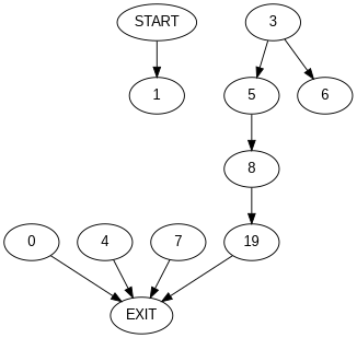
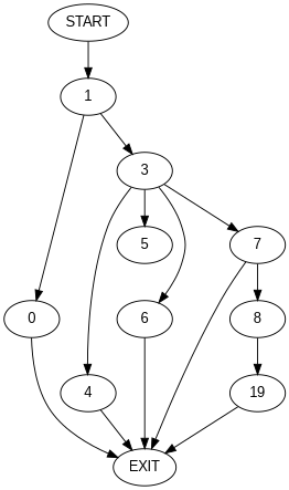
  digraph {
    fontname="Liberation Sans"
    node [fontname="Liberation Sans"]
    edge [fontname="Liberation Sans"]
    n1 [label=START]
    1
    n3 [label=0]
    3
    n5 [label=EXIT]
    4
    5
    6
    7
    8
    n11 [label=19]
    n1 -> 1
+   1 -> n3
+   1 -> 3
    n3 -> n5
+   3 -> 4
    3 -> 5
    3 -> 6
+   3 -> 7
    4 -> n5
-   5 -> 8
+   7 -> 8
+   6 -> n5
    7 -> n5
    8 -> n11
    n11 -> n5
  }
